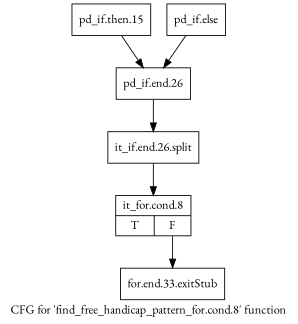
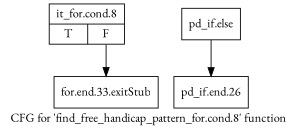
  digraph {
    fontname="EB Garamond"
    label="CFG for 'find_free_handicap_pattern_for.cond.8' function"
    node [fontname="EB Garamond" shape=record]
    edge [fontname="EB Garamond"]
    n1 [label="{it_for.cond.8|{<s0>T|<s1>F}}"]
    n2 [label="{for.end.33.exitStub}"]
-   n3 [label="{pd_if.then.15}"]
    n4 [label="{pd_if.end.26}"]
    n5 [label="{pd_if.else}"]
-   n6 [label="{it_if.end.26.split}"]
    n1 -> n2 [tailport=s1]
-   n3 -> n4
-   n4 -> n6
    n5 -> n4
-   n6 -> n1
  }
